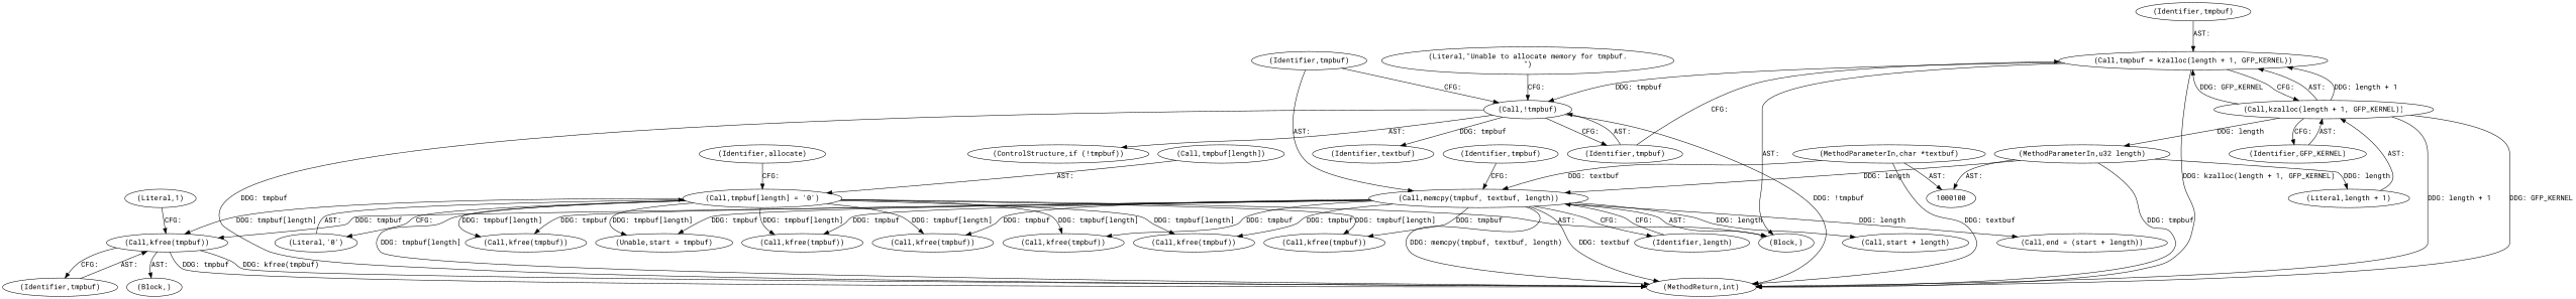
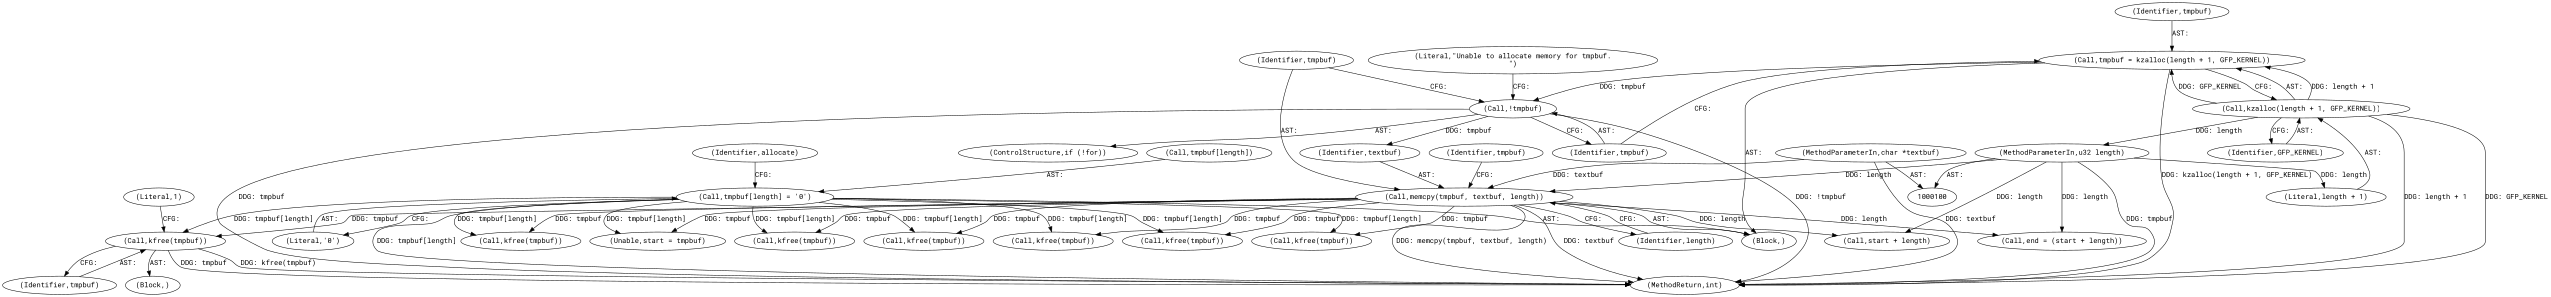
  digraph {
    fontname="Roboto Mono"
    node [fontname="Roboto Mono"]
    edge [fontname="Roboto Mono"]
    n1 [label="(Call,kfree(tmpbuf))"]
    n2 [label="(Identifier,tmpbuf)"]
    n3 [label="(Block,)"]
    n4 [label="(MethodReturn,int)"]
    n5 [label="(Call,tmpbuf[length] = '\0')"]
    n6 [label="(Call,kfree(tmpbuf))"]
    n7 [label="(Literal,'\0')"]
    n8 [label="(Call,kfree(tmpbuf))"]
    n9 [label="(Call,kfree(tmpbuf))"]
    n10 [label="(Call,kfree(tmpbuf))"]
    n11 [label="(Unable,start = tmpbuf)"]
    n12 [label="(Call,kfree(tmpbuf))"]
    n13 [label="(Call,kfree(tmpbuf))"]
    n14 [label="(Block,)"]
    n15 [label="(Call,memcpy(tmpbuf, textbuf, length))"]
    n16 [label="(Call,end = (start + length))"]
    n17 [label="(Identifier,length)"]
    n18 [label="(Call,start + length)"]
    n19 [label="(Call,!tmpbuf)"]
-   n20 [label="(ControlStructure,if (!tmpbuf))"]
+   n20 [label="(ControlStructure,if (!for))"]
    n21 [label="(Identifier,tmpbuf)"]
    n22 [label="(Identifier,textbuf)"]
    n23 [label="(Call,tmpbuf = kzalloc(length + 1, GFP_KERNEL))"]
    n24 [label="(Call,kzalloc(length + 1, GFP_KERNEL))"]
    n25 [label="(Identifier,GFP_KERNEL)"]
    n26 [label="(MethodParameterIn,u32 length)"]
    n27 [label="(Literal,length + 1)"]
    1000100
    n29 [label="(MethodParameterIn,char *textbuf)"]
    n30 [label="(Identifier,allocate)"]
    n31 [label="(Call,tmpbuf[length])"]
    n32 [label="(Literal,\"Unable to allocate memory for tmpbuf.\n\")"]
    n33 [label="(Literal,1)"]
    n34 [label="(Identifier,tmpbuf)"]
    n35 [label="(Identifier,tmpbuf)"]
    n36 [label="(Identifier,tmpbuf)"]
    n1 -> n2 [label="CFG: "]
    n1 -> n3 [label="AST: "]
    n1 -> n4 [label="DDG: kfree(tmpbuf)"]
    n1 -> n4 [label="DDG: tmpbuf"]
    n2 -> n1 [label="AST: "]
    n5 -> n1 [label="DDG: tmpbuf[length]"]
    n5 -> n4 [label="DDG: tmpbuf[length]"]
    n5 -> n6 [label="DDG: tmpbuf[length]"]
    n5 -> n7 [label="CFG: "]
    n5 -> n8 [label="DDG: tmpbuf[length]"]
    n5 -> n9 [label="DDG: tmpbuf[length]"]
    n5 -> n10 [label="DDG: tmpbuf[length]"]
    n5 -> n11 [label="DDG: tmpbuf[length]"]
    n5 -> n12 [label="DDG: tmpbuf[length]"]
    n5 -> n13 [label="DDG: tmpbuf[length]"]
    n5 -> n14 [label="AST: "]
    n7 -> n5 [label="AST: "]
    n15 -> n1 [label="DDG: tmpbuf"]
    n15 -> n4 [label="DDG: textbuf"]
    n15 -> n4 [label="DDG: memcpy(tmpbuf, textbuf, length)"]
    n15 -> n6 [label="DDG: tmpbuf"]
    n15 -> n8 [label="DDG: tmpbuf"]
    n15 -> n9 [label="DDG: tmpbuf"]
    n15 -> n10 [label="DDG: tmpbuf"]
    n15 -> n11 [label="DDG: tmpbuf"]
    n15 -> n12 [label="DDG: tmpbuf"]
    n15 -> n13 [label="DDG: tmpbuf"]
    n15 -> n14 [label="AST: "]
    n15 -> n16 [label="DDG: length"]
    n15 -> n17 [label="CFG: "]
    n15 -> n18 [label="DDG: length"]
    n17 -> n15 [label="CFG: "]
    n19 -> n4 [label="DDG: !tmpbuf"]
    n19 -> n4 [label="DDG: tmpbuf"]
    n19 -> n20 [label="AST: "]
    n19 -> n21 [label="CFG: "]
    n19 -> n22 [label="DDG: tmpbuf"]
    n21 -> n19 [label="AST: "]
    n21 -> n23 [label="CFG: "]
+   n22 -> n15 [label="AST: "]
    n23 -> n4 [label="DDG: kzalloc(length + 1, GFP_KERNEL)"]
    n23 -> n14 [label="AST: "]
    n23 -> n19 [label="DDG: tmpbuf"]
    n23 -> n24 [label="CFG: "]
    n24 -> n4 [label="DDG: length + 1"]
    n24 -> n4 [label="DDG: GFP_KERNEL"]
    n24 -> n23 [label="AST: "]
    n24 -> n23 [label="DDG: length + 1"]
    n24 -> n23 [label="DDG: GFP_KERNEL"]
    n24 -> n25 [label="CFG: "]
    n24 -> n26 [label="DDG: length"]
    n25 -> n24 [label="AST: "]
    n26 -> n4 [label="DDG: tmpbuf"]
    n26 -> n15 [label="DDG: length"]
+   n26 -> n16 [label="DDG: length"]
+   n26 -> n18 [label="DDG: length"]
    n26 -> n27 [label="DDG: length"]
    n26 -> 1000100 [label="AST: "]
    n27 -> n24 [label="AST: "]
    n29 -> n4 [label="DDG: textbuf"]
    n29 -> n15 [label="DDG: textbuf"]
    n29 -> 1000100 [label="AST: "]
    n30 -> n5 [label="CFG: "]
    n31 -> n5 [label="AST: "]
    n32 -> n19 [label="CFG: "]
    n33 -> n1 [label="CFG: "]
    n34 -> n15 [label="AST: "]
    n34 -> n19 [label="CFG: "]
    n35 -> n15 [label="CFG: "]
    n36 -> n23 [label="AST: "]
  }
